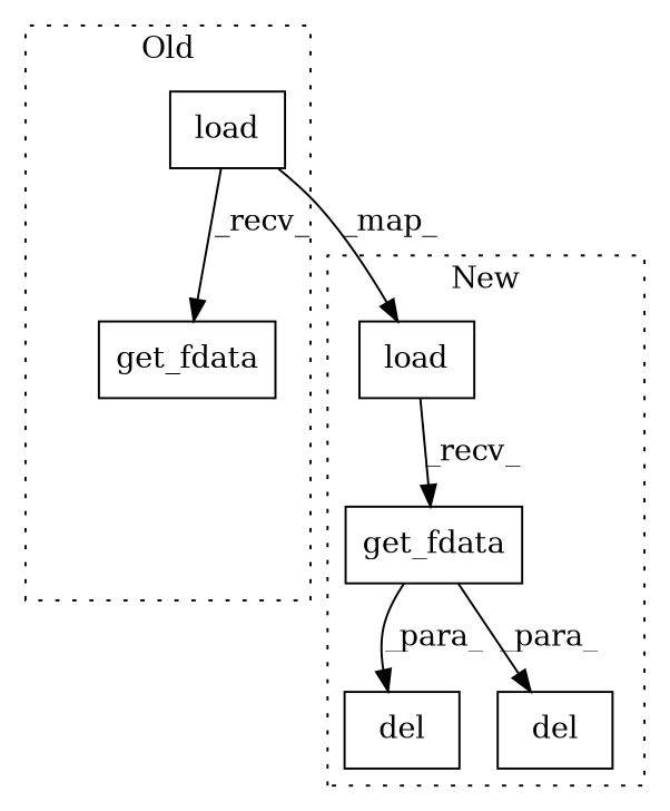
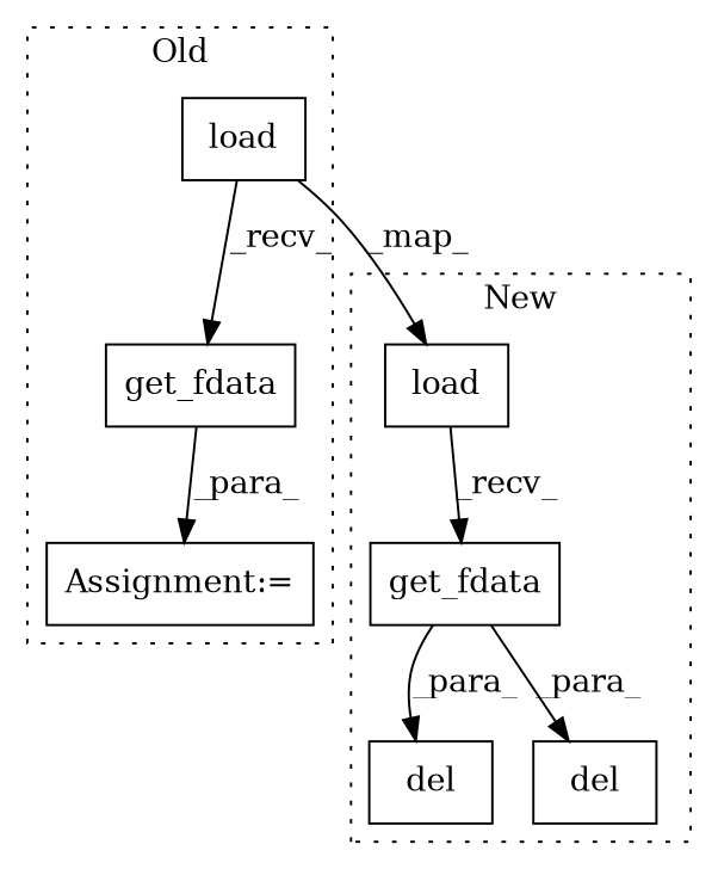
  digraph {
    node [a=32 l=11 shape=box]
    n1 [label=get_fdata s=6887]
+   n2 [a=7 l=1 label="Assignment:=" s=6874]
    n3 [l="5,1" label=load s="6841,6853"]
    n4 [l="4,1" label=del s="10027,10055"]
    n5 [l="5,1" label=load s="6528,6540"]
    n6 [l="4,1" label=del s="10400,10416"]
    n7 [label=get_fdata s=6542]
    subgraph cluster_1 {
      label=Old
      style=dotted
      n1
+     n2
      n3
    }
    subgraph cluster_2 {
      label=New
      style=dotted
      n4
      n5
      n6
      n7
    }
+   n1 -> n2 [label=_para_]
    n3 -> n1 [label=_recv_]
    n3 -> n5 [label=_map_]
    n5 -> n7 [label=_recv_]
    n7 -> n4 [label=_para_]
    n7 -> n6 [label=_para_]
  }
